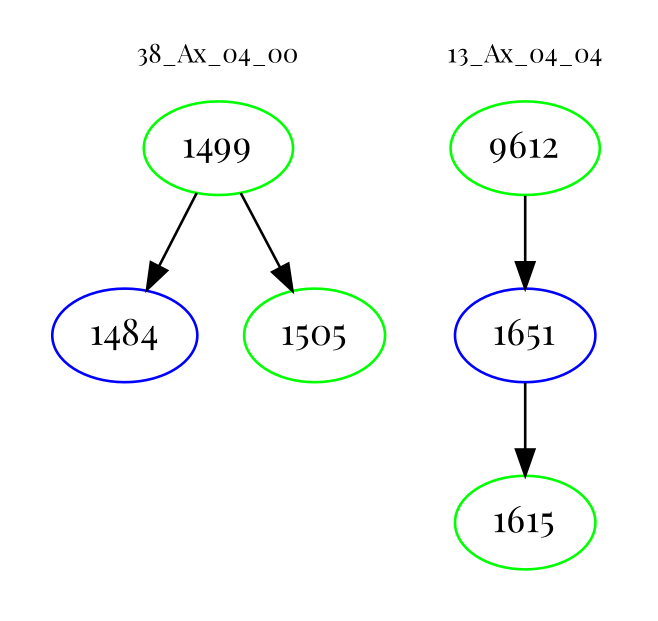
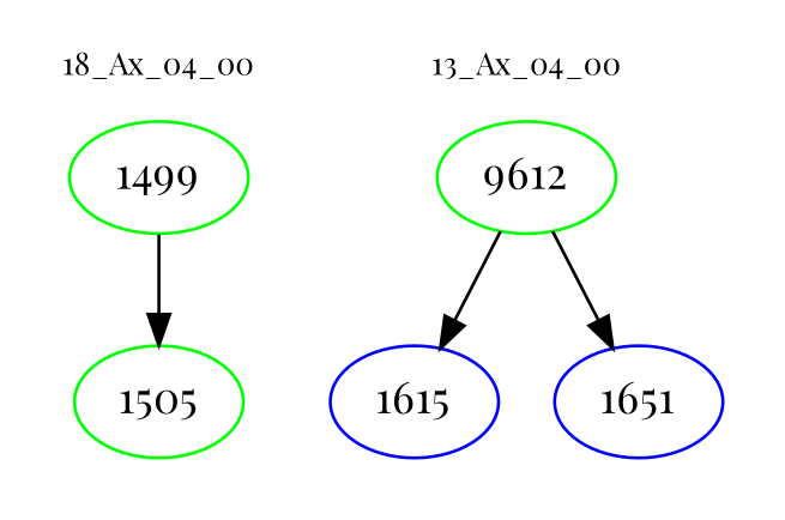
  digraph {
    fontname="Playfair Display"
    node [color=green fontname="Playfair Display"]
    edge [color=black fontname="Playfair Display"]
    n1 [label=1499]
-   n2 [color=blue label=1484]
    n3 [label=1505]
    n4 [label=9612]
-   n5 [label=1615]
+   n5 [color=blue label=1615]
    n6 [color=blue label=1651]
    subgraph cluster_1 {
      color=white
      fontsize=10
-     label="38_Ax_04_00"
+     label="18_Ax_04_00"
      n1
-     n2
      n3
    }
    subgraph cluster_2 {
      color=white
      fontsize=10
-     label="13_Ax_04_04"
+     label="13_Ax_04_00"
      n4
      n5
      n6
    }
-   n1 -> n2
    n1 -> n3
-   n6 -> n5
+   n4 -> n5
    n4 -> n6
  }
